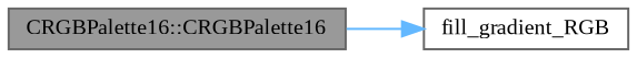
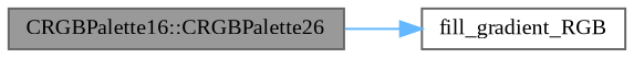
  digraph {
    rankdir=LR
    fontname="Liberation Serif"
    node [fontname="Liberation Serif" fontsize=10 shape=box style=filled]
-   n1 [color=gray40 fillcolor=grey60 fontcolor=black height=0.2 label="CRGBPalette16::CRGBPalette16" width=0.4]
+   n1 [color=gray40 fillcolor=grey60 fontcolor=black height=0.2 label="CRGBPalette16::CRGBPalette26" width=0.4]
    n2 [color=grey40 fillcolor=white height=0.2 label=fill_gradient_RGB width=0.4]
    n1 -> n2 [color=steelblue1 fontname="Liberation Serif" fontsize=10 labelfontname=Helvetica labelfontsize=10 style=solid]
  }
